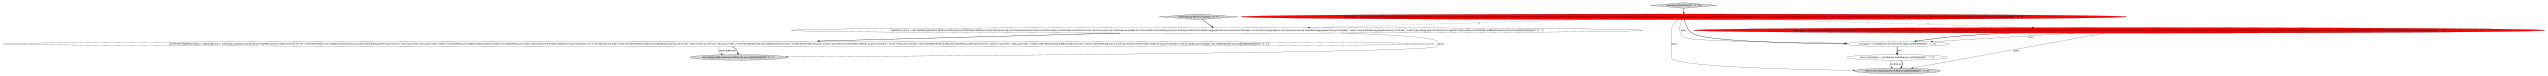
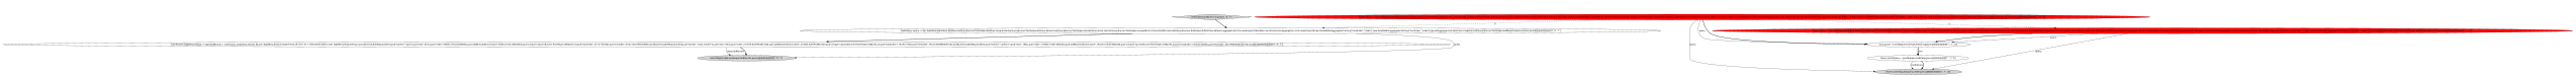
  digraph {
    fontname="Noto Sans"
    node [fillcolor=white fontname="Noto Sans" shape=ellipse style=filled]
    edge [fontname="Noto Sans" style=solid]
    n1 [label="Query serdeQuery = jsonMapper.readValue(json,)@@@5@@@['1', '1', '0']"]
    n2 [fillcolor=lightgray label="Assert.assertEquals(query,serdeQuery)@@@6@@@['1', '1', '0']"]
    n3 [label="String json = jsonMapper.writeValueAsString(query)@@@4@@@['1', '1', '0']"]
    n4 [label="List<Result<TopNResultValue>> expectedResults = Collections.singletonList(new Result<TopNResultValue>(DateTimes.of(\"2011-01-12T00:00:00.000Z\"),new TopNResultValue(Arrays.asList(ImmutableMap.builder().put(\"market\",\"spot\").put(\"rows\",837L).put(\"index\",95606.57232284546D).put(\"addRowsIndexConstant\",96444.57232284546D).put(\"uniques\",QueryRunnerTestHelper.UNIQUES_9).put(\"maxIndex\",277.273533D).put(\"minIndex\",59.02102279663086D).build(),ImmutableMap.builder().put(\"market\",\"total_market\").put(\"rows\",186L).put(\"index\",215679.82879638672D).put(\"addRowsIndexConstant\",215866.82879638672D).put(\"uniques\",QueryRunnerTestHelper.UNIQUES_2).put(\"maxIndex\",1743.92175D).put(\"minIndex\",792.3260498046875D).build(),ImmutableMap.builder().put(\"market\",\"upfront\").put(\"rows\",186L).put(\"index\",192046.1060180664D).put(\"addRowsIndexConstant\",192233.1060180664D).put(\"uniques\",QueryRunnerTestHelper.UNIQUES_2).put(\"maxIndex\",1870.061029D).put(\"minIndex\",545.9906005859375D).build()))))@@@4@@@['0', '0', '1']"]
    n5 [fillcolor=lightgray label="assertExpectedResults(expectedResults,query)@@@5@@@['0', '0', '1']"]
    n6 [label="TopNQuery query = new TopNQueryBuilder().dataSource(QueryRunnerTestHelper.dataSource).granularity(QueryRunnerTestHelper.allGran).dimension(QueryRunnerTestHelper.marketDimension).metric(QueryRunnerTestHelper.uniqueMetric).threshold(3).intervals(QueryRunnerTestHelper.fullOnIntervalSpec).aggregators(Lists.newArrayList(Iterables.concat(commonAggregators,Lists.newArrayList(new DoubleMaxAggregatorFactory(\"maxIndex\",\"index\"),new DoubleMinAggregatorFactory(\"minIndex\",\"index\"))))).postAggregators(Collections.singletonList(QueryRunnerTestHelper.addRowsIndexConstant)).build()@@@3@@@['0', '0', '1']"]
    n7 [fillcolor=red label="Query query = new TopNQueryBuilder().dataSource(QueryRunnerTestHelper.dataSource).granularity(QueryRunnerTestHelper.allGran).dimension(QueryRunnerTestHelper.marketDimension).metric(QueryRunnerTestHelper.indexMetric).threshold(4).intervals(QueryRunnerTestHelper.fullOnIntervalSpec).aggregators(Lists.newArrayList(Iterables.concat(QueryRunnerTestHelper.commonDoubleAggregators,Lists.newArrayList(new DoubleMaxAggregatorFactory(\"maxIndex\",\"index\"),new DoubleMinAggregatorFactory(\"minIndex\",\"index\"))))).postAggregators(QueryRunnerTestHelper.addRowsIndexConstant).build()@@@3@@@['0', '1', '0']"]
    n8 [fillcolor=red label="Query query = new TopNQueryBuilder().dataSource(QueryRunnerTestHelper.dataSource).granularity(QueryRunnerTestHelper.allGran).dimension(QueryRunnerTestHelper.marketDimension).metric(QueryRunnerTestHelper.indexMetric).threshold(4).intervals(QueryRunnerTestHelper.fullOnIntervalSpec).aggregators(Lists.newArrayList(Iterables.concat(QueryRunnerTestHelper.commonDoubleAggregators,Lists.newArrayList(new DoubleMaxAggregatorFactory(\"maxIndex\",\"index\"),new DoubleMinAggregatorFactory(\"minIndex\",\"index\"))))).postAggregators(Collections.singletonList(QueryRunnerTestHelper.addRowsIndexConstant)).build()@@@3@@@['1', '0', '0']"]
-   n9 [fillcolor=lightgray label="testQuerySerialization['1', '0', '0']" shape=diamond]
    n10 [fillcolor=lightgray label="testFullOnTopNOverUniques['0', '0', '1']" shape=diamond]
    n1 -> n2 [label=serdeQuery]
    n1 -> n2 [style=bold]
    n3 -> n1 [style=bold]
    n3 -> n1 [label=json]
    n4 -> n5 [label=expectedResults]
    n4 -> n5 [style=bold]
    n6 -> n4 [style=bold]
    n6 -> n5 [label=query]
    n7 -> n2 [label=query]
    n7 -> n3 [style=bold]
    n7 -> n3 [label=query]
    n8 -> n2 [label=query]
    n8 -> n3 [label=query]
    n8 -> n3 [style=bold]
    n8 -> n6 [label=0 style=dashed]
    n8 -> n7 [label=0 style=dashed]
-   n9 -> n8 [style=bold]
    n10 -> n6 [style=bold]
  }
